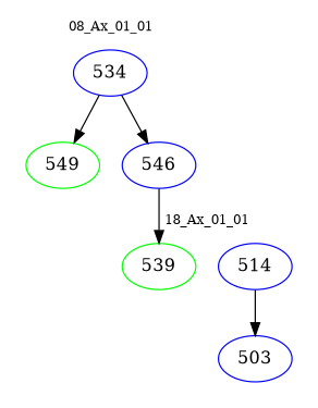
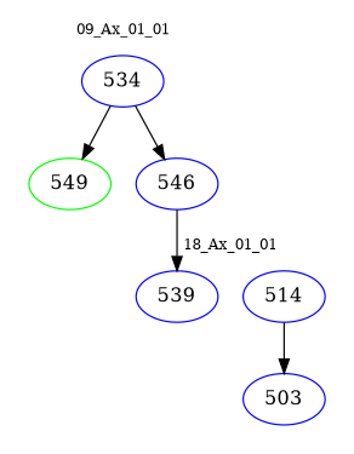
  digraph {
    node [color=blue]
    edge [color=black]
    n1 [label=534]
    n2 [color=green label=549]
    n3 [label=546]
    n4 [label=514]
    n5 [label=503]
-   n6 [color=green label=539]
+   n6 [label=539]
    subgraph cluster_1 {
      color=white
      fontsize=10
-     label="08_Ax_01_01"
+     label="09_Ax_01_01"
      n1
      n2
      n3
    }
    subgraph cluster_2 {
      color=white
      fontsize=10
      label="18_Ax_01_01"
      n4
      n5
      n6
    }
    n1 -> n2
    n1 -> n3
    n3 -> n6
    n4 -> n5
  }
